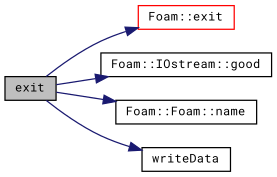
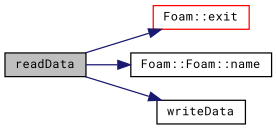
  digraph {
    fontname="Roboto Mono"
    rankdir=LR
    node [color=black fontname="Roboto Mono" fontsize=10 shape=record]
    edge [color=midnightblue fontname="Roboto Mono" fontsize=10 labelfontname=Helvetica labelfontsize=10 style=solid]
-   n1 [fillcolor=grey75 fontcolor=black height=0.2 label=exit style=filled width=0.4]
+   n1 [fillcolor=grey75 fontcolor=black height=0.2 label=readData style=filled width=0.4]
    n2 [color=red height=0.2 label="Foam::exit" width=0.4]
-   n3 [height=0.2 label="Foam::IOstream::good" width=0.4]
    n4 [height=0.2 label="Foam::Foam::name" width=0.4]
    n5 [height=0.2 label=writeData width=0.4]
    n1 -> n2
-   n1 -> n3
    n1 -> n4
    n1 -> n5
  }
